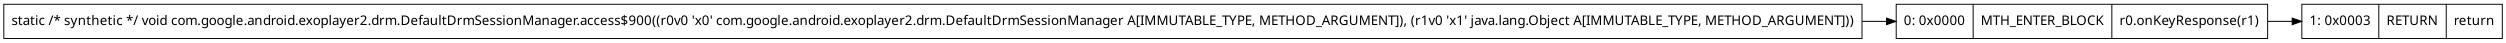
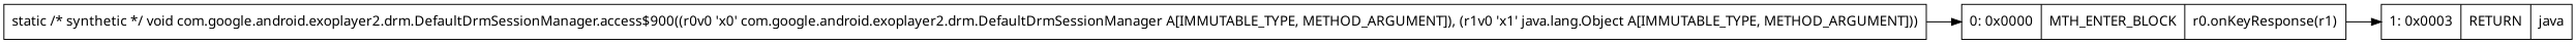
  digraph {
    rankdir=LR
    fontname="Noto Sans"
    node [shape=record fontname="Noto Sans"]
    edge [fontname="Noto Sans"]
    n1 [label="{0\:\ 0x0000|MTH_ENTER_BLOCK\l|r0.onKeyResponse(r1)\l}"]
-   n2 [label="{1\:\ 0x0003|RETURN\l|return\l}"]
+   n2 [label="{1\:\ 0x0003|RETURN\l|java\l}"]
    n3 [label="{static \/* synthetic *\/ void com.google.android.exoplayer2.drm.DefaultDrmSessionManager.access$900((r0v0 'x0' com.google.android.exoplayer2.drm.DefaultDrmSessionManager A[IMMUTABLE_TYPE, METHOD_ARGUMENT]), (r1v0 'x1' java.lang.Object A[IMMUTABLE_TYPE, METHOD_ARGUMENT])) }"]
    n1 -> n2
    n3 -> n1
  }
